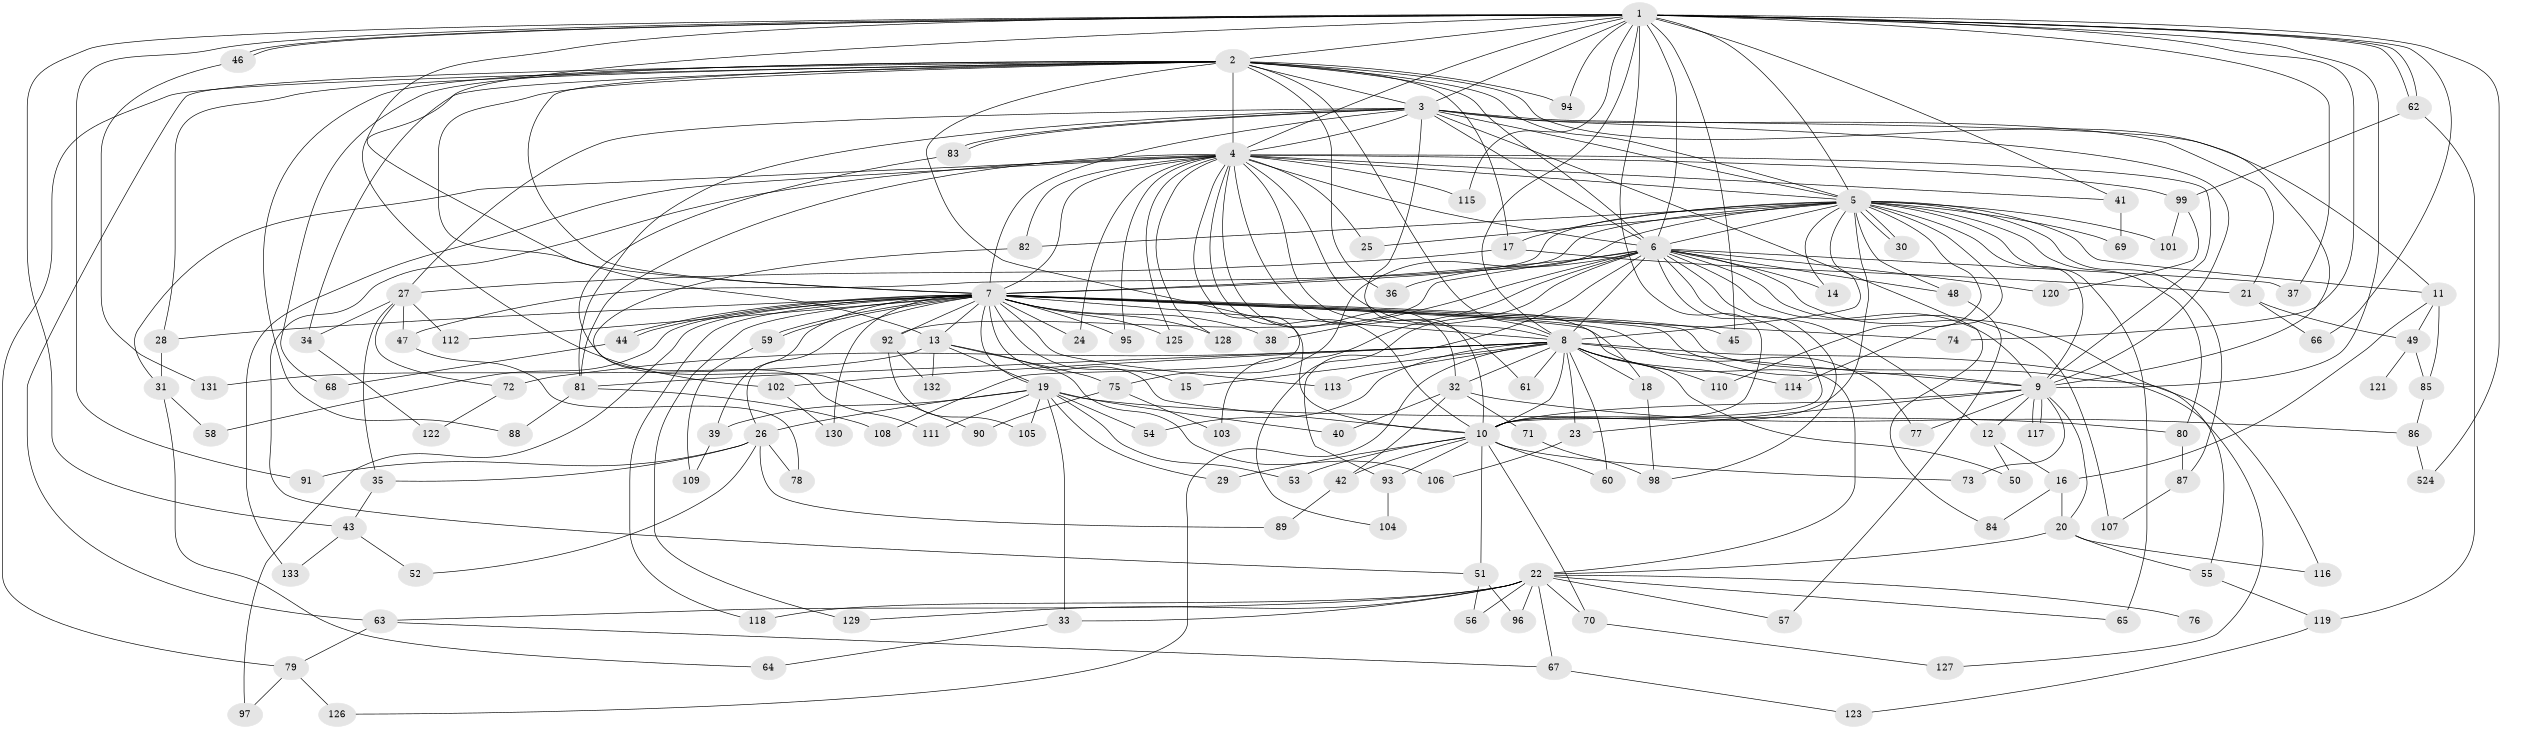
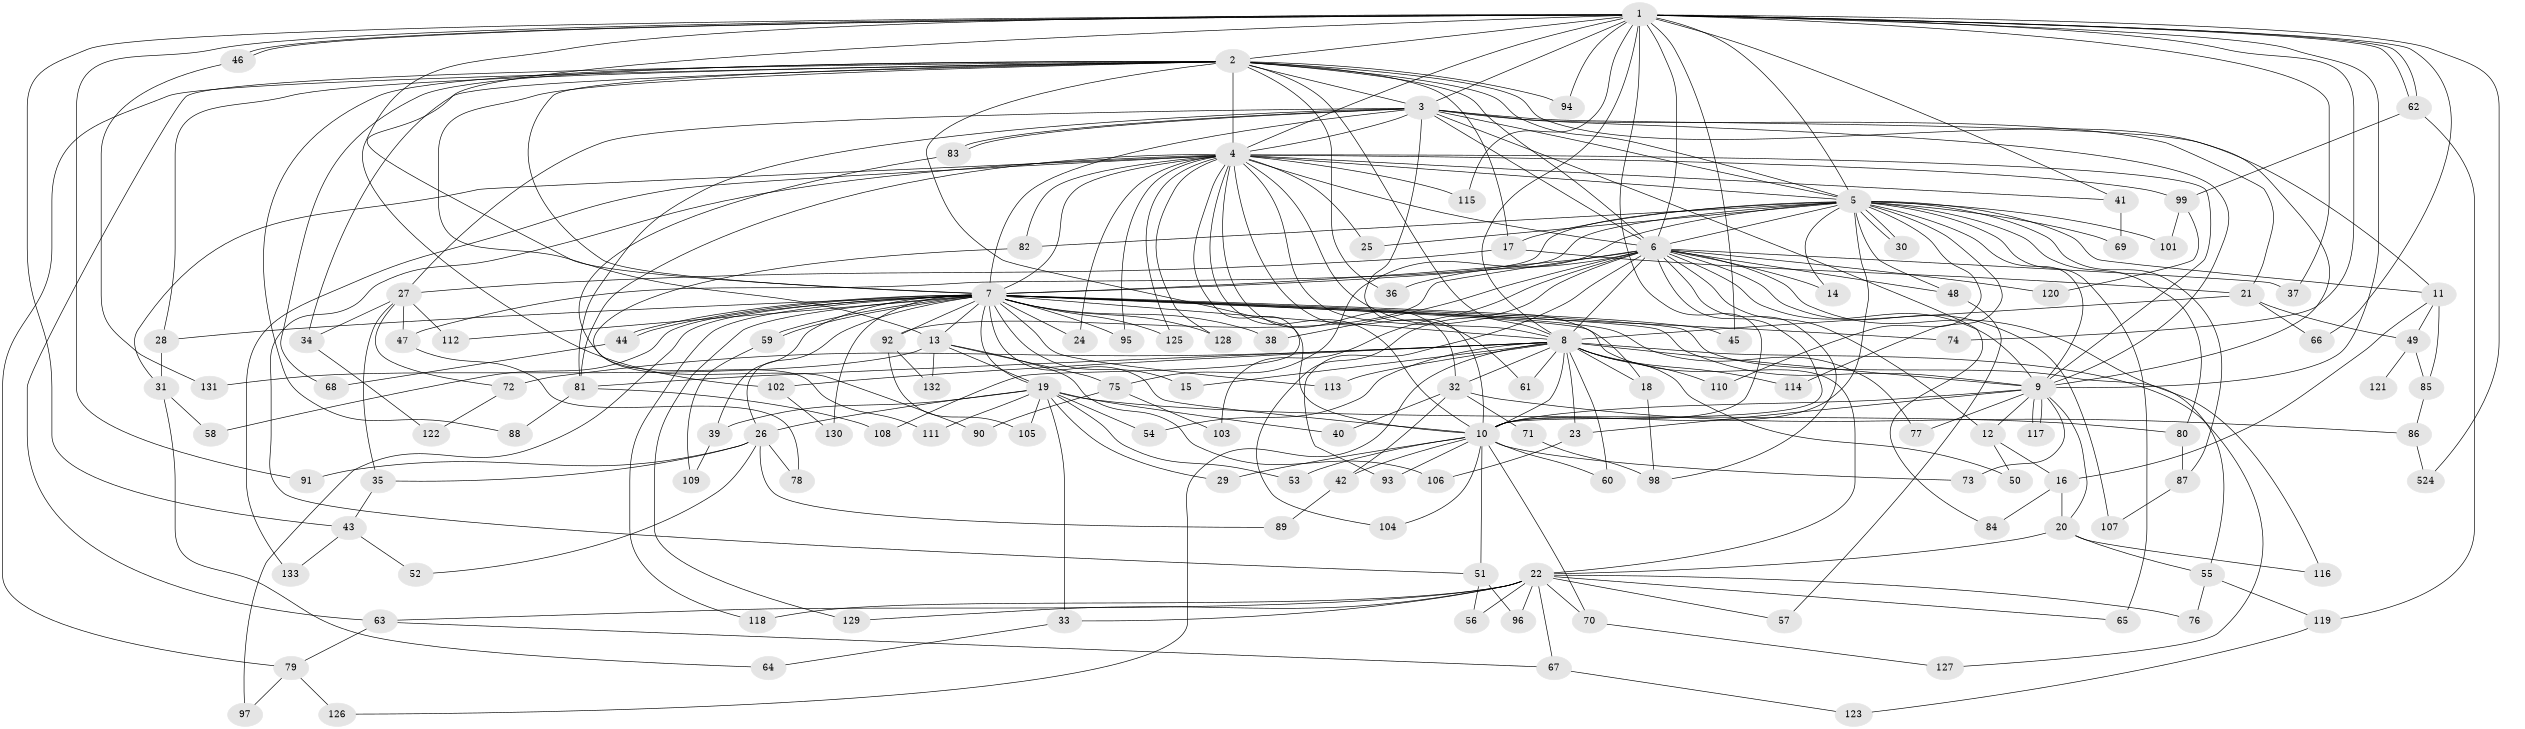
  graph {
    node [color=gray90 style=filled]
    1
    2
    3
    4
    5
    6
    7
    8
    9
    10
    37
    41
    43
    45
    46
    62
    66
    74
    91
    94
    102
    115
    n23 [label=524]
    13
    17
    28
    34
    36
    63
    68
    79
    88
    11
    21
    27
    83
    84
    81
    18
    24
    25
    31
    32
    51
    61
    82
    95
    99
    108
    125
    128
    133
    14
    30
    47
    48
    65
    69
    75
    80
    87
    101
    110
    114
    120
    12
    38
    92
    93
    103
    104
    107
    116
    98
    15
    19
    22
    26
    39
    44
    55
    58
    59
    77
    97
    112
    113
    118
    129
    130
    23
    50
    54
    60
    72
    126
    127
    20
    73
    117
    29
    42
    53
    70
    52
    131
    119
    106
    132
    122
    67
    16
    49
    85
    35
    90
    64
    71
    40
    86
    56
    96
    111
    78
    57
    105
    33
    76
    89
    109
    121
    123
    1 -- 2
    1 -- 3
    1 -- 4
    1 -- 5
    1 -- 6
    1 -- 7
    1 -- 8
    1 -- 9
    1 -- 10
    1 -- 37
    1 -- 41
    1 -- 43
    1 -- 45
    1 -- 46
    1 -- 46
    1 -- 62
    1 -- 62
    1 -- 66
    1 -- 74
    1 -- 91
    1 -- 94
    1 -- 102
    1 -- 115
    1 -- n23
    2 -- 3
    2 -- 4
    2 -- 5
    2 -- 6
    2 -- 7
    2 -- 8
    2 -- 9
    2 -- 10
    2 -- 94
    2 -- 13
    2 -- 17
    2 -- 28
    2 -- 34
    2 -- 36
    2 -- 63
    2 -- 68
    2 -- 79
    2 -- 88
    3 -- 4
    3 -- 5
    3 -- 6
    3 -- 7
    3 -- 9
    3 -- 10
    3 -- 11
    3 -- 21
    3 -- 27
    3 -- 83
    3 -- 83
    3 -- 84
    3 -- 81
    4 -- 5
    4 -- 6
    4 -- 7
    4 -- 8
    4 -- 9
    4 -- 10
    4 -- 41
    4 -- 115
    4 -- 81
    4 -- 18
    4 -- 24
    4 -- 25
    4 -- 31
    4 -- 32
    4 -- 51
    4 -- 61
    4 -- 82
    4 -- 95
    4 -- 99
    4 -- 108
    4 -- 125
    4 -- 128
    4 -- 133
    5 -- 6
    5 -- 7
-   5 -- 8
+   21 -- 8
    5 -- 9
    5 -- 10
    5 -- 17
    5 -- 11
    5 -- 25
    5 -- 82
    5 -- 14
    5 -- 30
    5 -- 30
    5 -- 47
    5 -- 48
    5 -- 65
    5 -- 69
    5 -- 75
    5 -- 80
    5 -- 87
    5 -- 101
    5 -- 110
    5 -- 114
    6 -- 7
    6 -- 8
    6 -- 9
    6 -- 10
    6 -- 37
    6 -- 36
    6 -- 14
    6 -- 48
    6 -- 120
    6 -- 12
    6 -- 38
    6 -- 92
    6 -- 93
    6 -- 103
    6 -- 104
    6 -- 107
    6 -- 116
    6 -- 98
    7 -- 8
    7 -- 9
    7 -- 10
    7 -- 45
    7 -- 74
    7 -- 13
    7 -- 28
    7 -- 24
    7 -- 95
    7 -- 125
    7 -- 128
    7 -- 38
    7 -- 92
    7 -- 15
    7 -- 19
    7 -- 22
    7 -- 26
    7 -- 39
    7 -- 44
    7 -- 44
    7 -- 55
    7 -- 58
    7 -- 59
    7 -- 59
    7 -- 77
    7 -- 97
    7 -- 112
    7 -- 113
    7 -- 118
    7 -- 129
    7 -- 130
    8 -- 9
    8 -- 10
    8 -- 102
    8 -- 81
    8 -- 18
    8 -- 32
    8 -- 61
    8 -- 110
    8 -- 114
    8 -- 15
    8 -- 113
    8 -- 23
    8 -- 50
    8 -- 54
    8 -- 60
    8 -- 72
    8 -- 126
    8 -- 127
    9 -- 10
    9 -- 12
    9 -- 77
    9 -- 23
    9 -- 20
    9 -- 73
    9 -- 117
    9 -- 117
    10 -- 51
    10 -- 93
-   93 -- 104
+   10 -- 104
    10 -- 60
    10 -- 73
    10 -- 29
    10 -- 42
    10 -- 53
    10 -- 70
    41 -- 69
    43 -- 133
    43 -- 52
    46 -- 131
    62 -- 99
    62 -- 119
    102 -- 130
    13 -- 75
    13 -- 19
    13 -- 131
    13 -- 106
    13 -- 132
    17 -- 21
    17 -- 27
    28 -- 31
    34 -- 122
    63 -- 79
    63 -- 67
    79 -- 97
    79 -- 126
    11 -- 16
    11 -- 49
    11 -- 85
    21 -- 66
    21 -- 49
    27 -- 34
    27 -- 47
    27 -- 112
    27 -- 72
    27 -- 35
    83 -- 90
    81 -- 88
    81 -- 108
    18 -- 98
    31 -- 58
    31 -- 64
    32 -- 42
    32 -- 71
    32 -- 40
    32 -- 86
    51 -- 56
    51 -- 96
    82 -- 111
    99 -- 101
    99 -- 120
    47 -- 78
    48 -- 57
    75 -- 103
    75 -- 90
    80 -- 87
    87 -- 107
    12 -- 50
    12 -- 16
    92 -- 132
    92 -- 105
    19 -- 80
    19 -- 26
    19 -- 39
    19 -- 54
    19 -- 29
    19 -- 53
    19 -- 40
    19 -- 111
    19 -- 105
    19 -- 33
    22 -- 63
    22 -- 65
    22 -- 118
    22 -- 129
    22 -- 70
    22 -- 67
    22 -- 56
    22 -- 96
    22 -- 57
    22 -- 33
    22 -- 76
    26 -- 91
    26 -- 52
    26 -- 35
    26 -- 78
    26 -- 89
    39 -- 109
    44 -- 68
    55 -- 119
+   55 -- 76
    59 -- 109
    23 -- 106
    72 -- 122
    20 -- 116
    20 -- 22
    20 -- 55
    42 -- 89
    70 -- 127
    119 -- 123
    67 -- 123
    16 -- 84
    16 -- 20
    49 -- 85
    49 -- 121
    85 -- 86
    35 -- 43
    71 -- 98
    86 -- n23
    33 -- 64
  }
